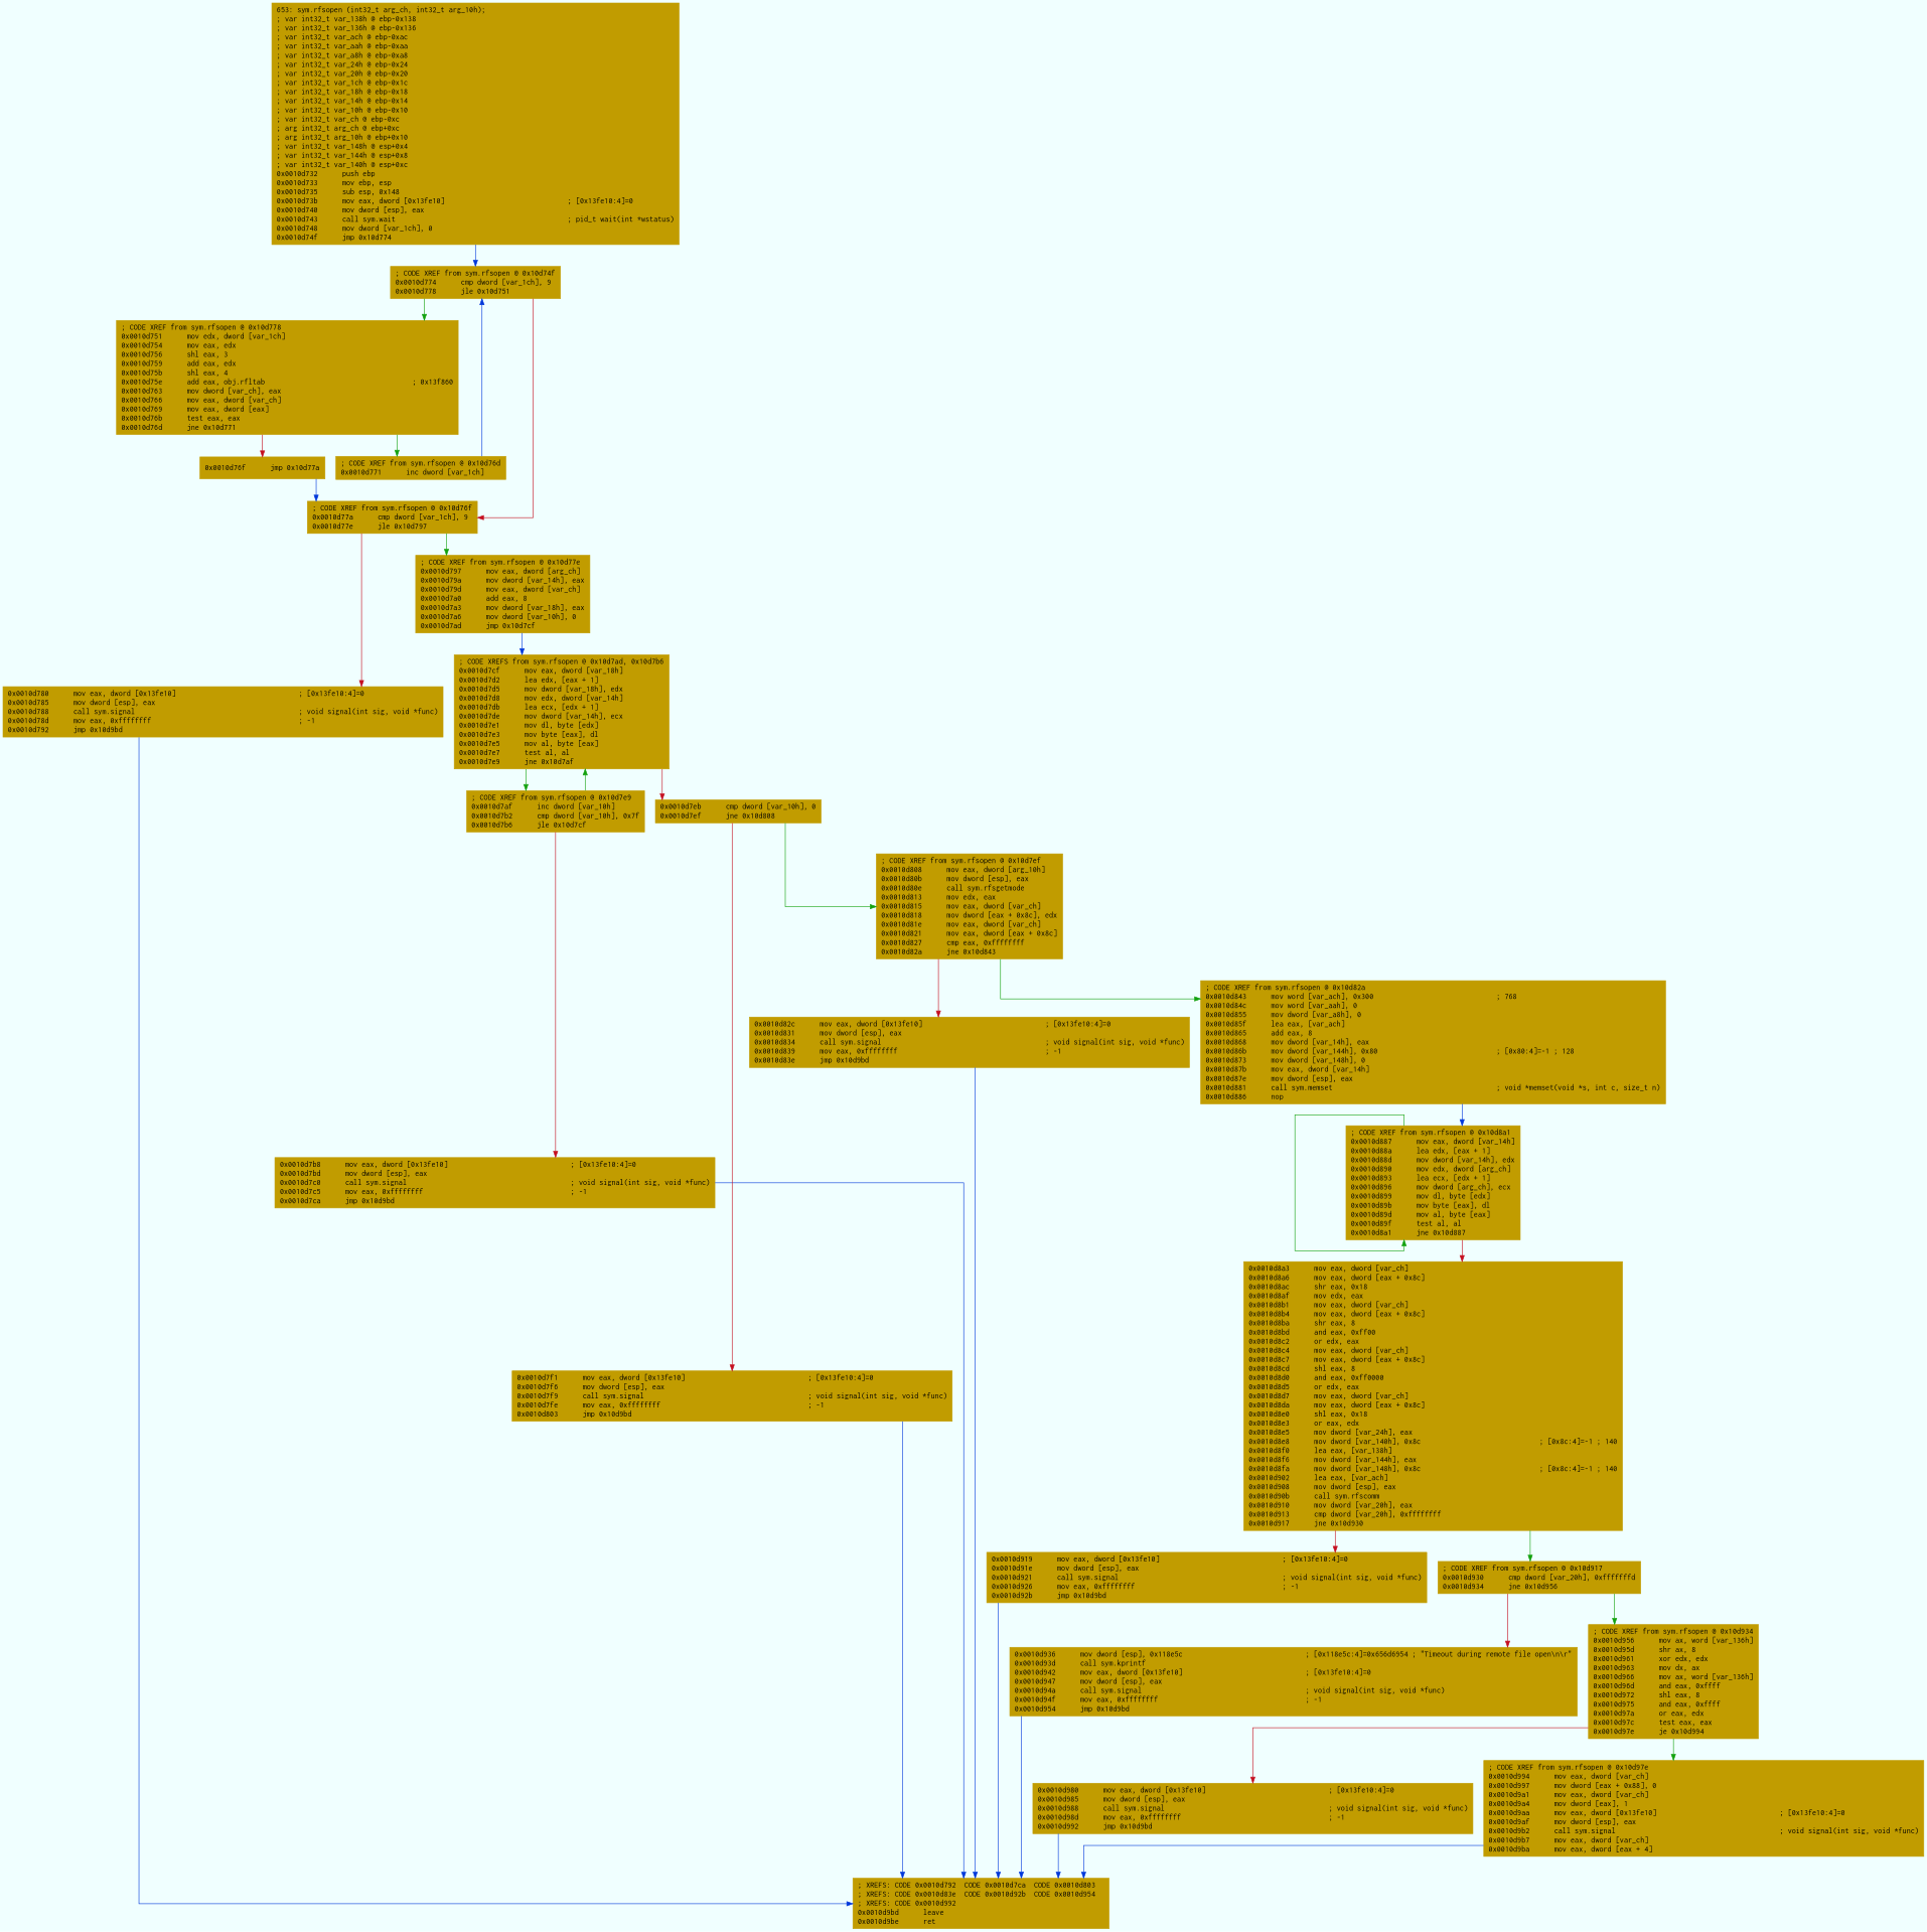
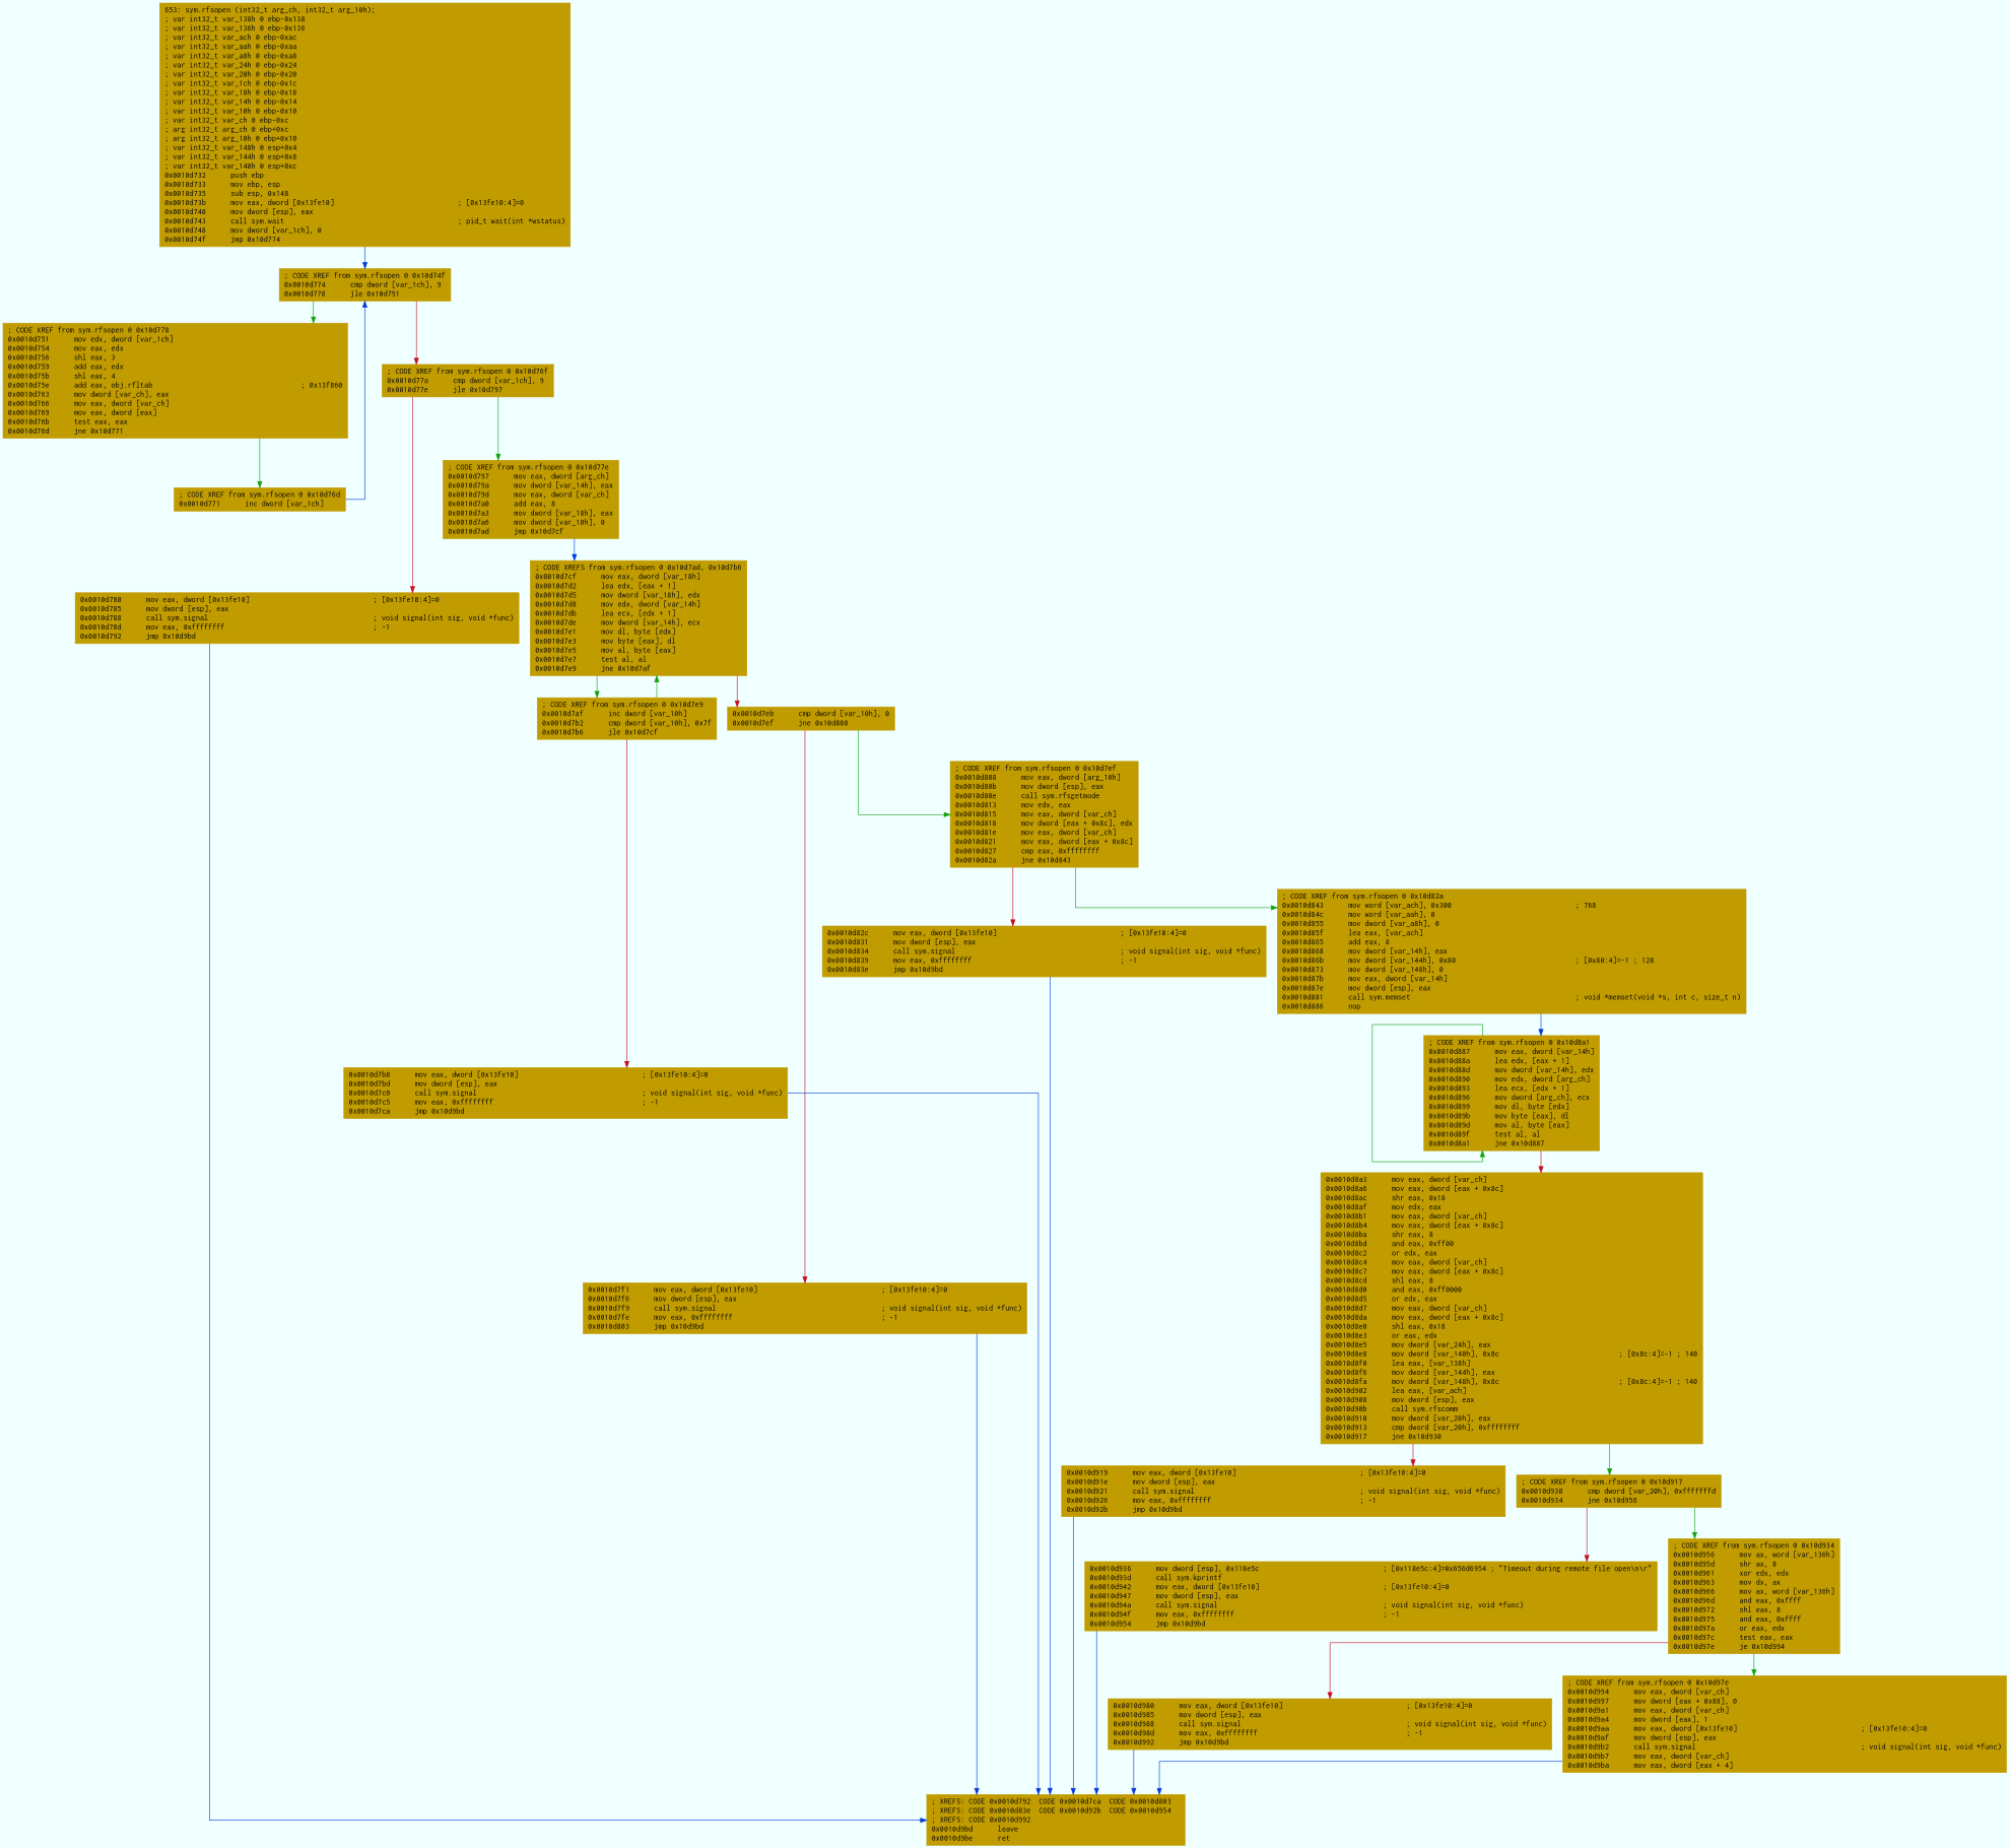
  digraph {
    bgcolor=azure
    fontname=Courier
    fontsize=8
    splines=ortho
    node [color="#c19c00" fillcolor="#c19c00" fontname=Courier shape=box style=filled]
    edge [arrowhead=normal color="#0037da"]
    n1 [label="653: sym.rfsopen (int32_t arg_ch, int32_t arg_10h);\l; var int32_t var_138h @ ebp-0x138\l; var int32_t var_136h @ ebp-0x136\l; var int32_t var_ach @ ebp-0xac\l; var int32_t var_aah @ ebp-0xaa\l; var int32_t var_a8h @ ebp-0xa8\l; var int32_t var_24h @ ebp-0x24\l; var int32_t var_20h @ ebp-0x20\l; var int32_t var_1ch @ ebp-0x1c\l; var int32_t var_18h @ ebp-0x18\l; var int32_t var_14h @ ebp-0x14\l; var int32_t var_10h @ ebp-0x10\l; var int32_t var_ch @ ebp-0xc\l; arg int32_t arg_ch @ ebp+0xc\l; arg int32_t arg_10h @ ebp+0x10\l; var int32_t var_148h @ esp+0x4\l; var int32_t var_144h @ esp+0x8\l; var int32_t var_140h @ esp+0xc\l0x0010d732      push ebp\l0x0010d733      mov ebp, esp\l0x0010d735      sub esp, 0x148\l0x0010d73b      mov eax, dword [0x13fe10]                              ; [0x13fe10:4]=0\l0x0010d740      mov dword [esp], eax\l0x0010d743      call sym.wait                                          ; pid_t wait(int *wstatus)\l0x0010d748      mov dword [var_1ch], 0\l0x0010d74f      jmp 0x10d774\l"]
    n2 [label="; CODE XREF from sym.rfsopen @ 0x10d74f\l0x0010d774      cmp dword [var_1ch], 9\l0x0010d778      jle 0x10d751\l"]
    n3 [label="; CODE XREF from sym.rfsopen @ 0x10d778\l0x0010d751      mov edx, dword [var_1ch]\l0x0010d754      mov eax, edx\l0x0010d756      shl eax, 3\l0x0010d759      add eax, edx\l0x0010d75b      shl eax, 4\l0x0010d75e      add eax, obj.rfltab                                    ; 0x13f860\l0x0010d763      mov dword [var_ch], eax\l0x0010d766      mov eax, dword [var_ch]\l0x0010d769      mov eax, dword [eax]\l0x0010d76b      test eax, eax\l0x0010d76d      jne 0x10d771\l"]
-   n4 [label="0x0010d76f      jmp 0x10d77a\l"]
    n5 [label="; CODE XREF from sym.rfsopen @ 0x10d76d\l0x0010d771      inc dword [var_1ch]\l"]
    n6 [label="; CODE XREF from sym.rfsopen @ 0x10d76f\l0x0010d77a      cmp dword [var_1ch], 9\l0x0010d77e      jle 0x10d797\l"]
    n7 [label="0x0010d780      mov eax, dword [0x13fe10]                              ; [0x13fe10:4]=0\l0x0010d785      mov dword [esp], eax\l0x0010d788      call sym.signal                                        ; void signal(int sig, void *func)\l0x0010d78d      mov eax, 0xffffffff                                    ; -1\l0x0010d792      jmp 0x10d9bd\l"]
    n8 [label="; CODE XREF from sym.rfsopen @ 0x10d77e\l0x0010d797      mov eax, dword [arg_ch]\l0x0010d79a      mov dword [var_14h], eax\l0x0010d79d      mov eax, dword [var_ch]\l0x0010d7a0      add eax, 8\l0x0010d7a3      mov dword [var_18h], eax\l0x0010d7a6      mov dword [var_10h], 0\l0x0010d7ad      jmp 0x10d7cf\l"]
    n9 [label="; XREFS: CODE 0x0010d792  CODE 0x0010d7ca  CODE 0x0010d803  \l; XREFS: CODE 0x0010d83e  CODE 0x0010d92b  CODE 0x0010d954  \l; XREFS: CODE 0x0010d992  \l0x0010d9bd      leave\l0x0010d9be      ret\l"]
    n10 [label="; CODE XREFS from sym.rfsopen @ 0x10d7ad, 0x10d7b6\l0x0010d7cf      mov eax, dword [var_18h]\l0x0010d7d2      lea edx, [eax + 1]\l0x0010d7d5      mov dword [var_18h], edx\l0x0010d7d8      mov edx, dword [var_14h]\l0x0010d7db      lea ecx, [edx + 1]\l0x0010d7de      mov dword [var_14h], ecx\l0x0010d7e1      mov dl, byte [edx]\l0x0010d7e3      mov byte [eax], dl\l0x0010d7e5      mov al, byte [eax]\l0x0010d7e7      test al, al\l0x0010d7e9      jne 0x10d7af\l"]
    n11 [label="; CODE XREF from sym.rfsopen @ 0x10d7e9\l0x0010d7af      inc dword [var_10h]\l0x0010d7b2      cmp dword [var_10h], 0x7f\l0x0010d7b6      jle 0x10d7cf\l"]
    n12 [label="0x0010d7b8      mov eax, dword [0x13fe10]                              ; [0x13fe10:4]=0\l0x0010d7bd      mov dword [esp], eax\l0x0010d7c0      call sym.signal                                        ; void signal(int sig, void *func)\l0x0010d7c5      mov eax, 0xffffffff                                    ; -1\l0x0010d7ca      jmp 0x10d9bd\l"]
    n13 [label="0x0010d7eb      cmp dword [var_10h], 0\l0x0010d7ef      jne 0x10d808\l"]
    n14 [label="0x0010d7f1      mov eax, dword [0x13fe10]                              ; [0x13fe10:4]=0\l0x0010d7f6      mov dword [esp], eax\l0x0010d7f9      call sym.signal                                        ; void signal(int sig, void *func)\l0x0010d7fe      mov eax, 0xffffffff                                    ; -1\l0x0010d803      jmp 0x10d9bd\l"]
    n15 [label="; CODE XREF from sym.rfsopen @ 0x10d7ef\l0x0010d808      mov eax, dword [arg_10h]\l0x0010d80b      mov dword [esp], eax\l0x0010d80e      call sym.rfsgetmode\l0x0010d813      mov edx, eax\l0x0010d815      mov eax, dword [var_ch]\l0x0010d818      mov dword [eax + 0x8c], edx\l0x0010d81e      mov eax, dword [var_ch]\l0x0010d821      mov eax, dword [eax + 0x8c]\l0x0010d827      cmp eax, 0xffffffff\l0x0010d82a      jne 0x10d843\l"]
    n16 [label="0x0010d82c      mov eax, dword [0x13fe10]                              ; [0x13fe10:4]=0\l0x0010d831      mov dword [esp], eax\l0x0010d834      call sym.signal                                        ; void signal(int sig, void *func)\l0x0010d839      mov eax, 0xffffffff                                    ; -1\l0x0010d83e      jmp 0x10d9bd\l"]
    n17 [label="; CODE XREF from sym.rfsopen @ 0x10d82a\l0x0010d843      mov word [var_ach], 0x300                              ; 768\l0x0010d84c      mov word [var_aah], 0\l0x0010d855      mov dword [var_a8h], 0\l0x0010d85f      lea eax, [var_ach]\l0x0010d865      add eax, 8\l0x0010d868      mov dword [var_14h], eax\l0x0010d86b      mov dword [var_144h], 0x80                             ; [0x80:4]=-1 ; 128\l0x0010d873      mov dword [var_148h], 0\l0x0010d87b      mov eax, dword [var_14h]\l0x0010d87e      mov dword [esp], eax\l0x0010d881      call sym.memset                                        ; void *memset(void *s, int c, size_t n)\l0x0010d886      nop\l"]
    n18 [label="; CODE XREF from sym.rfsopen @ 0x10d8a1\l0x0010d887      mov eax, dword [var_14h]\l0x0010d88a      lea edx, [eax + 1]\l0x0010d88d      mov dword [var_14h], edx\l0x0010d890      mov edx, dword [arg_ch]\l0x0010d893      lea ecx, [edx + 1]\l0x0010d896      mov dword [arg_ch], ecx\l0x0010d899      mov dl, byte [edx]\l0x0010d89b      mov byte [eax], dl\l0x0010d89d      mov al, byte [eax]\l0x0010d89f      test al, al\l0x0010d8a1      jne 0x10d887\l"]
    n19 [label="0x0010d8a3      mov eax, dword [var_ch]\l0x0010d8a6      mov eax, dword [eax + 0x8c]\l0x0010d8ac      shr eax, 0x18\l0x0010d8af      mov edx, eax\l0x0010d8b1      mov eax, dword [var_ch]\l0x0010d8b4      mov eax, dword [eax + 0x8c]\l0x0010d8ba      shr eax, 8\l0x0010d8bd      and eax, 0xff00\l0x0010d8c2      or edx, eax\l0x0010d8c4      mov eax, dword [var_ch]\l0x0010d8c7      mov eax, dword [eax + 0x8c]\l0x0010d8cd      shl eax, 8\l0x0010d8d0      and eax, 0xff0000\l0x0010d8d5      or edx, eax\l0x0010d8d7      mov eax, dword [var_ch]\l0x0010d8da      mov eax, dword [eax + 0x8c]\l0x0010d8e0      shl eax, 0x18\l0x0010d8e3      or eax, edx\l0x0010d8e5      mov dword [var_24h], eax\l0x0010d8e8      mov dword [var_140h], 0x8c                             ; [0x8c:4]=-1 ; 140\l0x0010d8f0      lea eax, [var_138h]\l0x0010d8f6      mov dword [var_144h], eax\l0x0010d8fa      mov dword [var_148h], 0x8c                             ; [0x8c:4]=-1 ; 140\l0x0010d902      lea eax, [var_ach]\l0x0010d908      mov dword [esp], eax\l0x0010d90b      call sym.rfscomm\l0x0010d910      mov dword [var_20h], eax\l0x0010d913      cmp dword [var_20h], 0xffffffff\l0x0010d917      jne 0x10d930\l"]
    n20 [label="0x0010d919      mov eax, dword [0x13fe10]                              ; [0x13fe10:4]=0\l0x0010d91e      mov dword [esp], eax\l0x0010d921      call sym.signal                                        ; void signal(int sig, void *func)\l0x0010d926      mov eax, 0xffffffff                                    ; -1\l0x0010d92b      jmp 0x10d9bd\l"]
    n21 [label="; CODE XREF from sym.rfsopen @ 0x10d917\l0x0010d930      cmp dword [var_20h], 0xfffffffd\l0x0010d934      jne 0x10d956\l"]
    n22 [label="0x0010d936      mov dword [esp], 0x118e5c                              ; [0x118e5c:4]=0x656d6954 ; \"Timeout during remote file open\\n\\r\"\l0x0010d93d      call sym.kprintf\l0x0010d942      mov eax, dword [0x13fe10]                              ; [0x13fe10:4]=0\l0x0010d947      mov dword [esp], eax\l0x0010d94a      call sym.signal                                        ; void signal(int sig, void *func)\l0x0010d94f      mov eax, 0xffffffff                                    ; -1\l0x0010d954      jmp 0x10d9bd\l"]
    n23 [label="; CODE XREF from sym.rfsopen @ 0x10d934\l0x0010d956      mov ax, word [var_136h]\l0x0010d95d      shr ax, 8\l0x0010d961      xor edx, edx\l0x0010d963      mov dx, ax\l0x0010d966      mov ax, word [var_136h]\l0x0010d96d      and eax, 0xffff\l0x0010d972      shl eax, 8\l0x0010d975      and eax, 0xffff\l0x0010d97a      or eax, edx\l0x0010d97c      test eax, eax\l0x0010d97e      je 0x10d994\l"]
    n24 [label="0x0010d980      mov eax, dword [0x13fe10]                              ; [0x13fe10:4]=0\l0x0010d985      mov dword [esp], eax\l0x0010d988      call sym.signal                                        ; void signal(int sig, void *func)\l0x0010d98d      mov eax, 0xffffffff                                    ; -1\l0x0010d992      jmp 0x10d9bd\l"]
    n25 [label="; CODE XREF from sym.rfsopen @ 0x10d97e\l0x0010d994      mov eax, dword [var_ch]\l0x0010d997      mov dword [eax + 0x88], 0\l0x0010d9a1      mov eax, dword [var_ch]\l0x0010d9a4      mov dword [eax], 1\l0x0010d9aa      mov eax, dword [0x13fe10]                              ; [0x13fe10:4]=0\l0x0010d9af      mov dword [esp], eax\l0x0010d9b2      call sym.signal                                        ; void signal(int sig, void *func)\l0x0010d9b7      mov eax, dword [var_ch]\l0x0010d9ba      mov eax, dword [eax + 4]\l"]
    n1 -> n2
    n2 -> n3 [color="#13a10e"]
    n2 -> n6 [color="#c50f1f"]
-   n3 -> n4 [color="#c50f1f"]
    n3 -> n5 [color="#13a10e"]
-   n4 -> n6
    n5 -> n2
    n6 -> n7 [color="#c50f1f"]
    n6 -> n8 [color="#13a10e"]
    n7 -> n9
    n8 -> n10
    n10 -> n11 [color="#13a10e"]
    n10 -> n13 [color="#c50f1f"]
    n11 -> n10 [color="#13a10e"]
    n11 -> n12 [color="#c50f1f"]
    n12 -> n9
    n13 -> n14 [color="#c50f1f"]
    n13 -> n15 [color="#13a10e"]
    n14 -> n9
    n15 -> n16 [color="#c50f1f"]
    n15 -> n17 [color="#13a10e"]
    n16 -> n9
    n17 -> n18
    n18 -> n18 [color="#13a10e"]
    n18 -> n19 [color="#c50f1f"]
    n19 -> n20 [color="#c50f1f"]
    n19 -> n21 [color="#13a10e"]
    n20 -> n9
    n21 -> n22 [color="#c50f1f"]
    n21 -> n23 [color="#13a10e"]
    n22 -> n9
    n23 -> n24 [color="#c50f1f"]
    n23 -> n25 [color="#13a10e"]
    n24 -> n9
    n25 -> n9
  }
